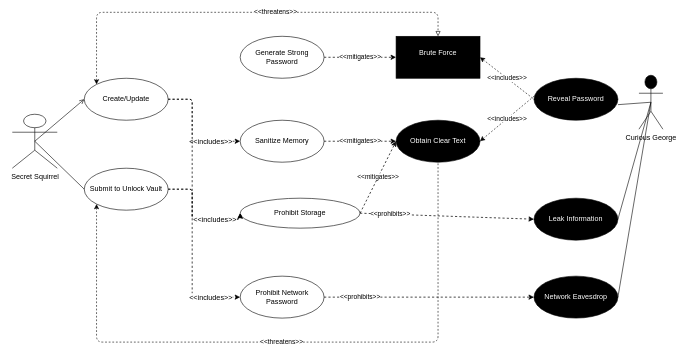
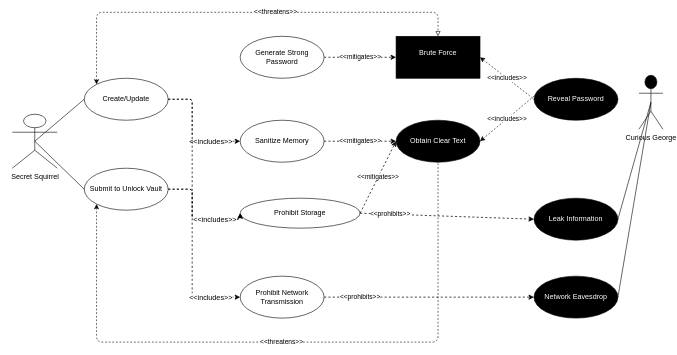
  <mxCell id="0" />
  <mxCell id="1" parent="0" />
  <mxCell id="2" value="Create/Update" style="ellipse;whiteSpace=wrap;html=1;" parent="1" vertex="1"><mxGeometry x="140" y="130" width="140" height="70" as="geometry" /></mxCell>
  <mxCell id="3" value="" style="html=1;jettySize=18;fontSize=11;strokeOpacity=100;dashed=1;strokeWidth=1.2;rounded=1;arcSize=10;startArrow=none;;endArrow=classic;elbow=vertical;endFill=1;entryX=0;entryY=0.5;entryDx=0;entryDy=0;edgeStyle=orthogonalEdgeStyle;exitX=1;exitY=0.5;exitDx=0;exitDy=0;startFill=0;" parent="1" source="2" target="11" edge="1"><mxGeometry width="100" height="100" relative="1" as="geometry"><mxPoint x="290" y="170" as="sourcePoint" /><mxPoint x="660" y="310" as="targetPoint" /><Array as="points"><mxPoint x="320" y="165" /><mxPoint x="320" y="235" /></Array></mxGeometry></mxCell>
  <mxCell id="4" value="&amp;lt;&amp;lt;includes&amp;gt;&amp;gt;" style="text;html=1;resizable=0;points=[];align=center;verticalAlign=middle;labelBackgroundColor=#ffffff;" vertex="1" connectable="0" parent="3"><mxGeometry x="0.547" y="-1" relative="1" as="geometry"><mxPoint x="-7" y="-1" as="offset" /></mxGeometry></mxCell>
- <mxCell id="5" style="rounded=1;orthogonalLoop=1;jettySize=auto;html=1;exitX=0.5;exitY=0.5;exitDx=0;exitDy=0;exitPerimeter=0;entryX=0;entryY=0.5;entryDx=0;entryDy=0;fontColor=#FFFFFF;startArrow=none;startFill=0;endArrow=open;endFill=0;" parent="1" source="6" target="2" edge="1"><mxGeometry relative="1" as="geometry" /></mxCell>
+ <mxCell id="5" style="rounded=1;orthogonalLoop=1;jettySize=auto;html=1;exitX=0.5;exitY=0.5;exitDx=0;exitDy=0;exitPerimeter=0;entryX=0;entryY=0.5;entryDx=0;entryDy=0;fontColor=#FFFFFF;startArrow=none;startFill=0;endArrow=none;endFill=0;" parent="1" source="6" target="2" edge="1"><mxGeometry relative="1" as="geometry" /></mxCell>
  <mxCell id="6" value="Secret Squirrel" style="shape=umlActor;verticalLabelPosition=bottom;labelBackgroundColor=#ffffff;verticalAlign=top;html=1;" parent="1" vertex="1"><mxGeometry x="20" y="190" width="75" height="90" as="geometry" /></mxCell>
  <mxCell id="7" value="Leak Information" style="ellipse;whiteSpace=wrap;html=1;fillColor=#000000;fontColor=#FFFFFF;" parent="1" vertex="1"><mxGeometry x="890" y="330" width="140" height="70" as="geometry" /></mxCell>
  <mxCell id="8" value="&amp;lt;&amp;lt;mitigates&amp;gt;&amp;gt;" style="html=1;jettySize=18;fontSize=11;strokeOpacity=100;dashed=1;strokeWidth=1.2;rounded=1;arcSize=10;startArrow=none;;endArrow=classic;entryX=0;entryY=0.5;entryDx=0;entryDy=0;endFill=1;startFill=0;exitX=1;exitY=0.5;exitDx=0;exitDy=0;" parent="1" source="10" target="14" edge="1"><mxGeometry width="100" height="100" relative="1" as="geometry"><mxPoint x="600" y="0" as="sourcePoint" /><mxPoint x="735" y="108" as="targetPoint" /></mxGeometry></mxCell>
  <mxCell id="9" value="Submit to Unlock Vault" style="ellipse;whiteSpace=wrap;html=1;" parent="1" vertex="1"><mxGeometry x="140" y="280" width="140" height="70" as="geometry" /></mxCell>
  <mxCell id="10" value="Generate Strong Password" style="ellipse;whiteSpace=wrap;html=1;" parent="1" vertex="1"><mxGeometry x="400" y="60" width="140" height="70" as="geometry" /></mxCell>
  <mxCell id="11" value="Sanitize Memory" style="ellipse;whiteSpace=wrap;html=1;" parent="1" vertex="1"><mxGeometry x="400" y="200" width="140" height="70" as="geometry" /></mxCell>
  <mxCell id="12" value="Prohibit Storage" style="ellipse;whiteSpace=wrap;html=1;" parent="1" vertex="1"><mxGeometry x="400" y="330" width="200" height="50" as="geometry" /></mxCell>
- <mxCell id="13" value="Prohibit Network Password" style="ellipse;whiteSpace=wrap;html=1;" parent="1" vertex="1"><mxGeometry x="400" y="460" width="140" height="70" as="geometry" /></mxCell>
+ <mxCell id="13" value="Prohibit Network Transmission" style="ellipse;whiteSpace=wrap;html=1;" parent="1" vertex="1"><mxGeometry x="400" y="460" width="140" height="70" as="geometry" /></mxCell>
  <mxCell id="14" value="&lt;div&gt;Brute Force&lt;/div&gt;&lt;div&gt;&lt;br&gt;&lt;/div&gt;" style="whiteSpace=wrap;html=1;fillColor=#000000;fontColor=#FFFFFF;rounded=0;" parent="1" vertex="1"><mxGeometry x="660" y="60" width="140" height="70" as="geometry" /></mxCell>
  <mxCell id="15" value="Reveal Password" style="ellipse;whiteSpace=wrap;html=1;fillColor=#000000;fontColor=#FFFFFF;" parent="1" vertex="1"><mxGeometry x="890" y="130" width="140" height="70" as="geometry" /></mxCell>
  <mxCell id="16" value="Obtain Clear Text" style="ellipse;whiteSpace=wrap;html=1;fillColor=#000000;fontColor=#FFFFFF;" parent="1" vertex="1"><mxGeometry x="660" y="200" width="140" height="70" as="geometry" /></mxCell>
  <mxCell id="17" value="Network Eavesdrop" style="ellipse;whiteSpace=wrap;html=1;fillColor=#000000;fontColor=#FFFFFF;" parent="1" vertex="1"><mxGeometry x="890" y="460" width="140" height="70" as="geometry" /></mxCell>
  <mxCell id="18" value="Curious George" style="shape=umlActor;verticalLabelPosition=bottom;labelBackgroundColor=#ffffff;verticalAlign=top;html=1;fillColor=#000000;" parent="1" vertex="1"><mxGeometry x="1065" y="125" width="40" height="90" as="geometry" /></mxCell>
  <mxCell id="19" style="rounded=1;orthogonalLoop=1;jettySize=auto;html=1;exitX=0.5;exitY=0.5;exitDx=0;exitDy=0;exitPerimeter=0;entryX=0;entryY=0.5;entryDx=0;entryDy=0;fontColor=#FFFFFF;startArrow=none;startFill=0;endArrow=none;endFill=0;" parent="1" source="6" target="9" edge="1"><mxGeometry relative="1" as="geometry"><mxPoint x="110" y="220" as="sourcePoint" /><mxPoint x="205" y="150" as="targetPoint" /></mxGeometry></mxCell>
- <mxCell id="20" style="rounded=1;orthogonalLoop=1;jettySize=auto;html=1;exitX=1;exitY=0.629;exitDx=0;exitDy=0;exitPerimeter=0;fontColor=#FFFFFF;startArrow=none;startFill=0;endArrow=none;endFill=0;entryX=0.5;entryY=0.5;entryDx=0;entryDy=0;entryPerimeter=0;" parent="1" source="15" target="18" edge="1"><mxGeometry relative="1" as="geometry"><mxPoint x="1060" y="395" as="sourcePoint" /><mxPoint x="1100" y="240" as="targetPoint" /></mxGeometry></mxCell>
  <mxCell id="21" style="rounded=1;orthogonalLoop=1;jettySize=auto;html=1;exitX=1;exitY=0.5;exitDx=0;exitDy=0;fontColor=#FFFFFF;startArrow=none;startFill=0;endArrow=none;endFill=0;entryX=0.5;entryY=0.5;entryDx=0;entryDy=0;entryPerimeter=0;" parent="1" source="7" target="18" edge="1"><mxGeometry relative="1" as="geometry"><mxPoint x="65" y="255" as="sourcePoint" /><mxPoint x="1140" y="240" as="targetPoint" /></mxGeometry></mxCell>
  <mxCell id="22" style="rounded=1;orthogonalLoop=1;jettySize=auto;html=1;exitX=1;exitY=0.5;exitDx=0;exitDy=0;fontColor=#FFFFFF;startArrow=none;startFill=0;endArrow=none;endFill=0;entryX=0.5;entryY=0.5;entryDx=0;entryDy=0;entryPerimeter=0;" parent="1" source="17" target="18" edge="1"><mxGeometry relative="1" as="geometry"><mxPoint x="75" y="265" as="sourcePoint" /><mxPoint x="1100" y="240" as="targetPoint" /></mxGeometry></mxCell>
  <mxCell id="23" value="&amp;lt;&amp;lt;mitigates&amp;gt;&amp;gt;" style="html=1;jettySize=18;fontSize=11;strokeOpacity=100;dashed=1;strokeWidth=1.2;rounded=1;arcSize=10;startArrow=none;;endArrow=classic;exitX=1;exitY=0.5;exitDx=0;exitDy=0;endFill=1;startFill=0;entryX=0;entryY=0.5;entryDx=0;entryDy=0;" parent="1" source="11" target="16" edge="1"><mxGeometry width="100" height="100" relative="1" as="geometry"><mxPoint x="590" y="170" as="sourcePoint" /><mxPoint x="650" y="170" as="targetPoint" /></mxGeometry></mxCell>
  <mxCell id="24" value="&amp;lt;&amp;lt;mitigates&amp;gt;&amp;gt;" style="html=1;jettySize=18;fontSize=11;strokeOpacity=100;dashed=1;strokeWidth=1.2;rounded=1;arcSize=10;startArrow=none;;endArrow=classic;endFill=1;startFill=0;exitX=1;exitY=0.5;exitDx=0;exitDy=0;entryX=0;entryY=0.5;entryDx=0;entryDy=0;" parent="1" source="12" target="16" edge="1"><mxGeometry width="100" height="100" relative="1" as="geometry"><mxPoint x="659" y="235" as="sourcePoint" /><mxPoint x="790" y="360" as="targetPoint" /></mxGeometry></mxCell>
  <mxCell id="25" value="&amp;lt;&amp;lt;prohibits&amp;gt;&amp;gt;" style="html=1;jettySize=18;fontSize=11;strokeOpacity=100;dashed=1;strokeWidth=1.2;rounded=1;arcSize=10;startArrow=none;;endArrow=classic;endFill=1;startFill=0;exitX=1;exitY=0.5;exitDx=0;exitDy=0;entryX=0;entryY=0.5;entryDx=0;entryDy=0;" parent="1" source="12" target="7" edge="1"><mxGeometry x="-0.657" width="100" height="100" relative="1" as="geometry"><mxPoint x="680" y="400" as="sourcePoint" /><mxPoint x="890" y="350" as="targetPoint" /><Array as="points" /><mxPoint as="offset" /></mxGeometry></mxCell>
  <mxCell id="26" value="&amp;lt;&amp;lt;prohibits&amp;gt;&amp;gt;" style="html=1;jettySize=18;fontSize=11;strokeOpacity=100;dashed=1;strokeWidth=1.2;rounded=1;arcSize=10;startArrow=none;;endArrow=classic;endFill=1;startFill=0;exitX=1;exitY=0.5;exitDx=0;exitDy=0;entryX=0;entryY=0.5;entryDx=0;entryDy=0;" parent="1" source="13" target="17" edge="1"><mxGeometry x="-0.657" width="100" height="100" relative="1" as="geometry"><mxPoint x="730" y="520" as="sourcePoint" /><mxPoint x="850" y="390" as="targetPoint" /><mxPoint as="offset" /></mxGeometry></mxCell>
  <mxCell id="27" value="&amp;lt;&amp;lt;includes&amp;gt;&amp;gt;" style="edgeStyle=none;rounded=1;orthogonalLoop=1;jettySize=auto;html=1;dashed=1;startArrow=classic;startFill=1;endArrow=none;endFill=0;fontColor=#000000;entryX=0;entryY=0.5;entryDx=0;entryDy=0;exitX=1;exitY=0.5;exitDx=0;exitDy=0;" parent="1" source="14" target="15" edge="1"><mxGeometry relative="1" as="geometry"><mxPoint x="1049.02" y="-132.02" as="targetPoint" /><mxPoint x="930" y="-70" as="sourcePoint" /></mxGeometry></mxCell>
  <mxCell id="28" value="&amp;lt;&amp;lt;includes&amp;gt;&amp;gt;" style="edgeStyle=none;rounded=1;orthogonalLoop=1;jettySize=auto;html=1;dashed=1;startArrow=classic;startFill=1;endArrow=none;endFill=0;fontColor=#000000;exitX=1;exitY=0.5;exitDx=0;exitDy=0;" parent="1" source="16" edge="1"><mxGeometry relative="1" as="geometry"><mxPoint x="890" y="160" as="targetPoint" /><mxPoint x="1130" y="-10" as="sourcePoint" /></mxGeometry></mxCell>
  <mxCell id="29" value="" style="html=1;jettySize=18;fontSize=11;strokeOpacity=100;dashed=1;strokeWidth=1.2;rounded=1;arcSize=10;startArrow=none;;endArrow=classic;elbow=vertical;endFill=1;entryX=0;entryY=0.5;entryDx=0;entryDy=0;exitX=1;exitY=0.5;exitDx=0;exitDy=0;edgeStyle=orthogonalEdgeStyle;startFill=0;" edge="1" parent="1" source="2" target="12"><mxGeometry width="100" height="100" relative="1" as="geometry"><mxPoint x="330" y="390" as="sourcePoint" /><mxPoint x="450" y="310" as="targetPoint" /><Array as="points"><mxPoint x="320" y="165" /><mxPoint x="320" y="365" /></Array></mxGeometry></mxCell>
  <mxCell id="30" value="" style="html=1;jettySize=18;fontSize=11;strokeOpacity=100;dashed=1;strokeWidth=1.2;rounded=1;arcSize=10;startArrow=none;;endArrow=classic;elbow=vertical;endFill=1;entryX=0;entryY=0.5;entryDx=0;entryDy=0;edgeStyle=orthogonalEdgeStyle;exitX=1;exitY=0.5;exitDx=0;exitDy=0;startFill=0;" edge="1" parent="1" source="9" target="12"><mxGeometry width="100" height="100" relative="1" as="geometry"><mxPoint x="280" y="380" as="sourcePoint" /><mxPoint x="390" y="370" as="targetPoint" /><Array as="points"><mxPoint x="320" y="315" /><mxPoint x="320" y="365" /></Array></mxGeometry></mxCell>
  <mxCell id="31" value="&amp;lt;&amp;lt;includes&amp;gt;&amp;gt;" style="text;html=1;resizable=0;points=[];align=center;verticalAlign=middle;labelBackgroundColor=#ffffff;" vertex="1" connectable="0" parent="30"><mxGeometry x="0.435" y="-5" relative="1" as="geometry"><mxPoint x="-2" y="-5" as="offset" /></mxGeometry></mxCell>
  <mxCell id="32" value="" style="html=1;jettySize=18;fontSize=11;strokeOpacity=100;dashed=1;strokeWidth=1.2;rounded=1;arcSize=10;startArrow=none;;endArrow=classic;elbow=vertical;endFill=1;entryX=0;entryY=0.5;entryDx=0;entryDy=0;edgeStyle=orthogonalEdgeStyle;exitX=1;exitY=0.5;exitDx=0;exitDy=0;startFill=0;" edge="1" parent="1" source="9" target="13"><mxGeometry width="100" height="100" relative="1" as="geometry"><mxPoint x="280" y="320" as="sourcePoint" /><mxPoint x="320" y="400" as="targetPoint" /><Array as="points"><mxPoint x="320" y="315" /><mxPoint x="320" y="495" /></Array></mxGeometry></mxCell>
  <mxCell id="33" value="&amp;lt;&amp;lt;includes&amp;gt;&amp;gt;" style="text;html=1;resizable=0;points=[];align=center;verticalAlign=middle;labelBackgroundColor=#ffffff;" vertex="1" connectable="0" parent="32"><mxGeometry x="0.727" y="1" relative="1" as="geometry"><mxPoint x="-9" y="1" as="offset" /></mxGeometry></mxCell>
  <mxCell id="34" value="&amp;lt;&amp;lt;threatens&amp;gt;&amp;gt;" style="edgeStyle=orthogonalEdgeStyle;rounded=1;orthogonalLoop=1;jettySize=auto;html=1;dashed=1;startArrow=classic;startFill=1;endArrow=block;endFill=0;fontColor=#000000;entryX=0.5;entryY=0;entryDx=0;entryDy=0;exitX=0;exitY=0;exitDx=0;exitDy=0;" edge="1" parent="1" source="2" target="14"><mxGeometry x="0.149" relative="1" as="geometry"><mxPoint x="1000" y="100" as="targetPoint" /><mxPoint x="910" y="30" as="sourcePoint" /><Array as="points"><mxPoint x="161" y="20" /><mxPoint x="730" y="20" /></Array><mxPoint as="offset" /></mxGeometry></mxCell>
  <mxCell id="35" value="&amp;lt;&amp;lt;threatens&amp;gt;&amp;gt;" style="edgeStyle=orthogonalEdgeStyle;rounded=1;orthogonalLoop=1;jettySize=auto;html=1;dashed=1;startArrow=classic;startFill=1;endArrow=none;endFill=0;fontColor=#000000;entryX=0.5;entryY=1;entryDx=0;entryDy=0;exitX=0;exitY=1;exitDx=0;exitDy=0;" edge="1" parent="1" source="9" target="16"><mxGeometry x="-0.019" relative="1" as="geometry"><mxPoint x="740" y="70" as="targetPoint" /><mxPoint x="171" y="150" as="sourcePoint" /><Array as="points"><mxPoint x="161" y="570" /><mxPoint x="730" y="570" /></Array><mxPoint as="offset" /></mxGeometry></mxCell>
